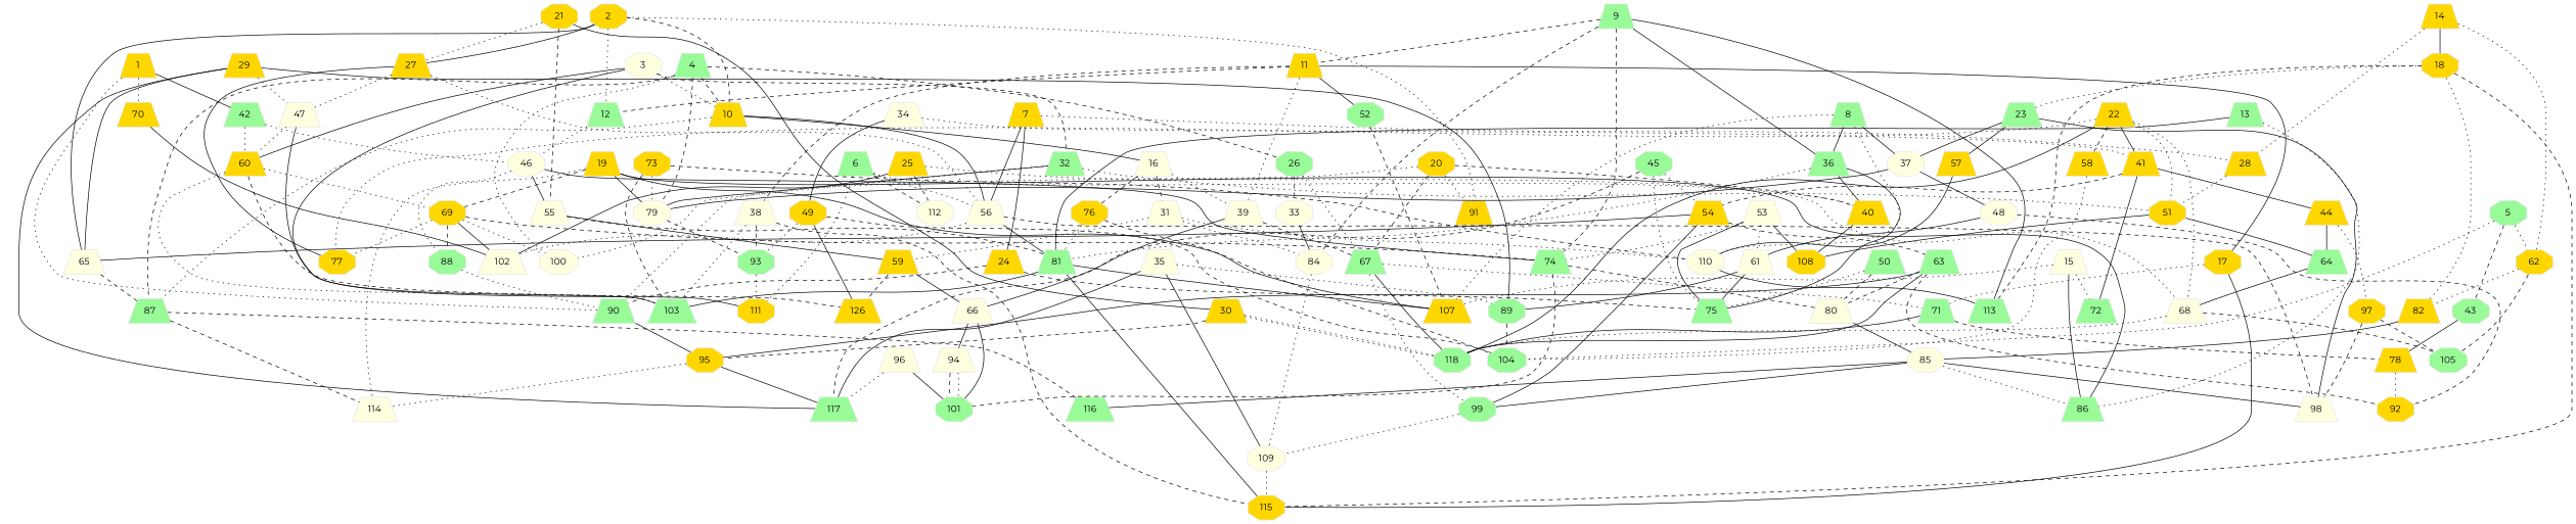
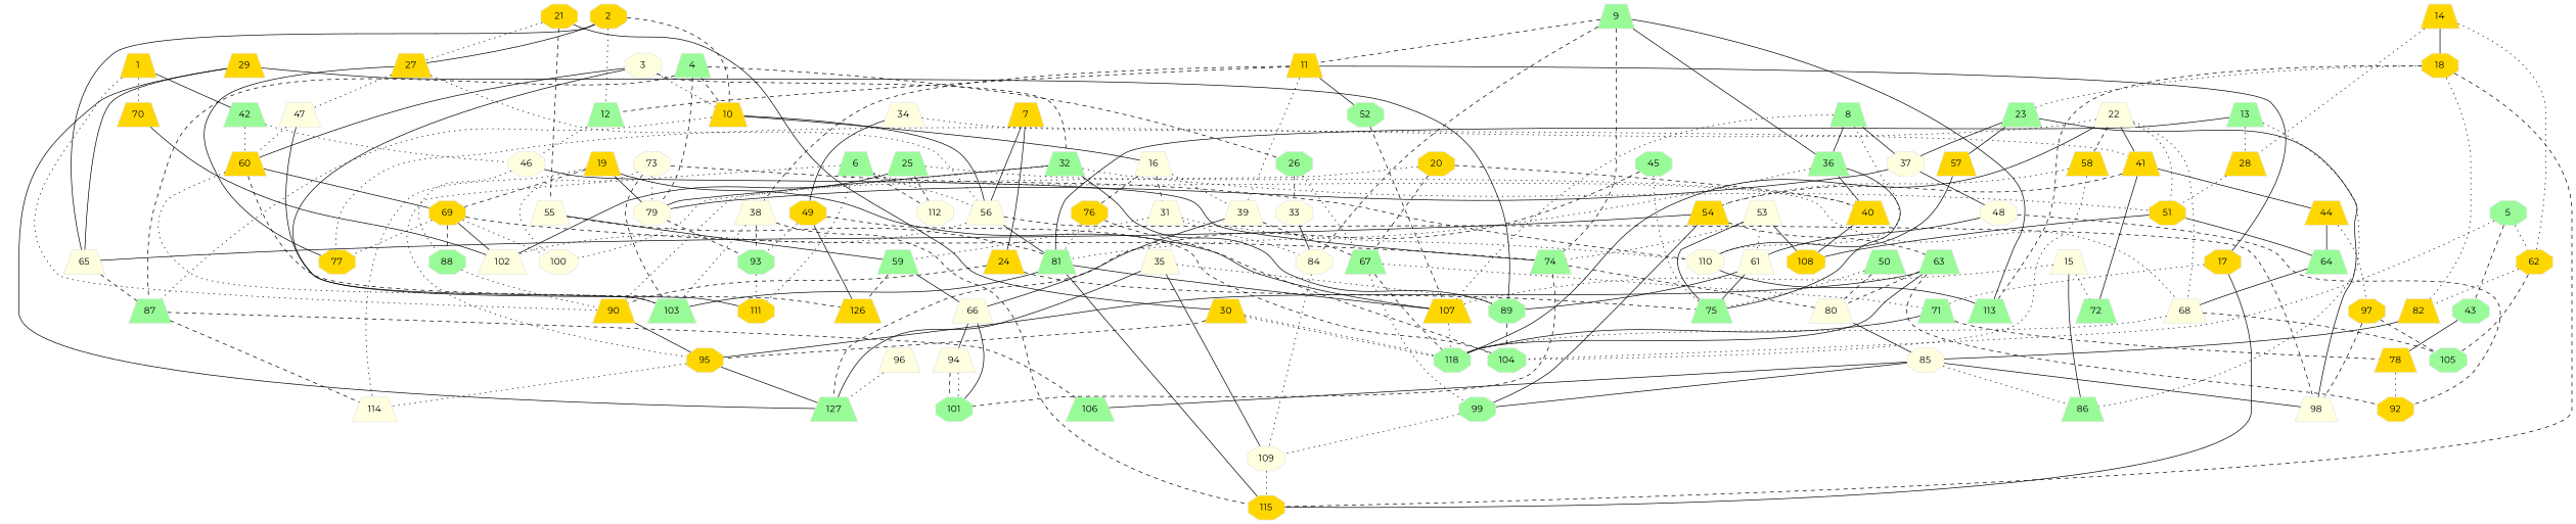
  graph {
    fontname=Montserrat
    node [color=gray90 fillcolor=gold fontname=Montserrat shape=trapezium style=filled]
    edge [fontname=Montserrat style=solid]
    42 [fillcolor=palegreen]
    1
    70
-   90 [fillcolor=palegreen]
+   90
    60
    46 [fillcolor=lightyellow shape=octagon]
    102 [fillcolor=lightyellow]
    95 [shape=octagon]
    2 [shape=octagon]
    10
    12 [fillcolor=palegreen]
    27
    65 [fillcolor=lightyellow]
-   91
    87 [fillcolor=palegreen]
    56 [fillcolor=lightyellow]
    16 [fillcolor=lightyellow]
    77 [shape=octagon]
    47 [fillcolor=lightyellow]
    3 [fillcolor=lightyellow shape=octagon]
    32 [fillcolor=palegreen]
    103 [fillcolor=palegreen]
    79 [fillcolor=lightyellow shape=octagon]
    100 [fillcolor=lightyellow shape=octagon]
    51 [shape=octagon]
    89 [fillcolor=palegreen shape=octagon]
    69 [shape=octagon]
    n28 [label=126]
    4 [fillcolor=palegreen]
    26 [fillcolor=palegreen shape=octagon]
    67 [fillcolor=palegreen]
    33 [fillcolor=lightyellow shape=octagon]
    93 [fillcolor=palegreen shape=octagon]
    114 [fillcolor=lightyellow]
-   106 [fillcolor=palegreen label=116]
+   106 [fillcolor=palegreen]
    5 [fillcolor=palegreen shape=octagon]
    43 [fillcolor=palegreen shape=octagon]
    62 [shape=octagon]
    104 [fillcolor=palegreen shape=octagon]
    78
    82
    105 [fillcolor=palegreen shape=octagon]
    6 [fillcolor=palegreen]
    68 [fillcolor=lightyellow]
    111 [shape=octagon]
    112 [fillcolor=lightyellow shape=octagon]
    81 [fillcolor=palegreen]
    98 [fillcolor=lightyellow]
    118 [fillcolor=palegreen shape=octagon]
-   117 [fillcolor=palegreen]
+   117 [fillcolor=palegreen label=127]
    7
    24
    28
    75 [fillcolor=palegreen]
    8 [fillcolor=palegreen]
    36 [fillcolor=palegreen]
    37 [fillcolor=lightyellow shape=octagon]
    107
    110 [fillcolor=lightyellow shape=octagon]
    40
    48 [fillcolor=lightyellow shape=octagon]
    113 [fillcolor=palegreen]
    9 [fillcolor=palegreen]
    11
    74 [fillcolor=palegreen]
    84 [fillcolor=lightyellow shape=octagon]
    17 [shape=octagon]
    38 [fillcolor=lightyellow]
    39 [fillcolor=lightyellow]
    52 [fillcolor=palegreen shape=octagon]
    80 [fillcolor=lightyellow]
    101 [fillcolor=palegreen shape=octagon]
    109 [fillcolor=lightyellow shape=octagon]
    31 [fillcolor=lightyellow]
    76 [shape=octagon]
    71 [fillcolor=palegreen]
    115 [shape=octagon]
    66 [fillcolor=lightyellow]
    55 [fillcolor=lightyellow]
    88 [fillcolor=palegreen shape=octagon]
    13 [fillcolor=palegreen]
    86 [fillcolor=palegreen]
    14
    18 [shape=octagon]
    23 [fillcolor=palegreen]
    15 [fillcolor=lightyellow]
    72 [fillcolor=palegreen]
-   59
+   59 [fillcolor=palegreen]
    57
    85 [fillcolor=lightyellow shape=octagon]
    19
    20 [shape=octagon]
    108 [shape=octagon]
    99 [fillcolor=palegreen shape=octagon]
    21 [shape=octagon]
    30
-   22
+   22 [fillcolor=lightyellow]
    41
    58
    44
    54
    64 [fillcolor=palegreen]
-   25
+   25 [fillcolor=palegreen]
    29
    34 [fillcolor=lightyellow]
    49 [shape=octagon]
    35 [fillcolor=lightyellow]
    61 [fillcolor=lightyellow]
    92 [shape=octagon]
    94 [fillcolor=lightyellow]
    97 [shape=octagon]
    63 [fillcolor=palegreen]
    45 [fillcolor=palegreen shape=octagon]
    50 [fillcolor=palegreen]
    53 [fillcolor=lightyellow]
-   73 [shape=octagon]
+   73 [fillcolor=lightyellow shape=octagon]
    96 [fillcolor=lightyellow]
    42 -- 60 [style=dotted]
    42 -- 46 [style=dotted]
    1 -- 42
    1 -- 70 [style=dotted]
    1 -- 90 [style=dotted]
    70 -- 102
    90 -- 95
    60 -- 103 [style=dotted]
-   60 -- 69 [style=dotted]
+   60 -- 69
    60 -- n28 [style=dashed]
    46 -- 74
-   46 -- 55
    46 -- 88 [style=dotted]
    95 -- 114 [style=dotted]
    95 -- 117
    2 -- 10 [style=dashed]
    2 -- 12 [style=dotted]
    2 -- 27
    2 -- 65
-   2 -- 91 [style=dotted]
    10 -- 87 [style=dotted]
    10 -- 56
    10 -- 16
    12 -- 46 [style=dotted]
    27 -- 56 [style=dotted]
    27 -- 77
    27 -- 47 [style=dotted]
    65 -- 87 [style=dashed]
    87 -- 114 [style=dashed]
    87 -- 106 [style=dashed]
    56 -- 102 [style=dotted]
    56 -- 81
    56 -- 98 [style=dashed]
    16 -- 39 [style=dotted]
    16 -- 31 [style=dashed]
    16 -- 76 [style=dashed]
    47 -- 60 [style=dotted]
    47 -- 111
    3 -- 60
    3 -- 10 [style=dotted]
    3 -- 32 [style=dashed]
    3 -- 103
    32 -- 79
    32 -- 100 [style=dotted]
    32 -- 51 [style=dotted]
+   32 -- 89
    79 -- 93 [style=dashed]
    51 -- 108
    51 -- 64
    89 -- 104 [style=dashed]
    69 -- 102
    69 -- 77 [style=dotted]
    69 -- 100 [style=dotted]
    69 -- 74 [style=dashed]
    69 -- 88 [style=dashed]
    4 -- 10 [style=dashed]
    4 -- 87 [style=dashed]
    4 -- 79 [style=dashed]
-   4 -- 100 [style=dotted]
+   73 -- 100 [style=dotted]
    4 -- 26 [style=dashed]
    26 -- 67 [style=dotted]
    26 -- 33 [style=dashed]
-   67 -- 118
+   67 -- 118 [style=dashed]
    67 -- 71 [style=dotted]
    67 -- 99 [style=dotted]
    33 -- 84
    93 -- 111 [style=dotted]
    5 -- 43 [style=dashed]
    5 -- 62 [style=dotted]
    5 -- 104 [style=dotted]
    43 -- 78
    62 -- 82 [style=dotted]
    62 -- 105 [style=dashed]
    78 -- 92 [style=dotted]
    82 -- 85
+   6 -- 95 [style=dotted]
    6 -- 56 [style=dotted]
    6 -- 68 [style=dotted]
    6 -- 111 [style=dotted]
    6 -- 112 [style=dashed]
    68 -- 105 [style=dashed]
    68 -- 118 [style=dotted]
    81 -- 103
    81 -- 107
    81 -- 115
    7 -- 56
    7 -- 24
-   7 -- 28 [style=dotted]
+   13 -- 28 [style=dotted]
    24 -- 90 [style=dashed]
    24 -- 75 [style=dashed]
    28 -- 51 [style=dotted]
    8 -- 36
    8 -- 37
    8 -- 107 [style=dotted]
    8 -- 110 [style=dotted]
    36 -- 81 [style=dotted]
    36 -- 75
    36 -- 40
    37 -- 79
    37 -- 48
+   107 -- 118 [style=dotted]
    110 -- 113
    40 -- 108
    48 -- 61
    48 -- 92 [style=dashed]
    9 -- 36
    9 -- 113
    9 -- 11 [style=dashed]
    9 -- 74 [style=dashed]
    9 -- 84 [style=dashed]
    11 -- 12 [style=dashed]
    11 -- 17
    11 -- 38 [style=dashed]
    11 -- 39 [style=dotted]
    11 -- 52
    74 -- 80 [style=dashed]
    74 -- 101 [style=dashed]
    84 -- 109 [style=dotted]
    17 -- 71 [style=dotted]
    17 -- 115
    38 -- 103 [style=dotted]
    38 -- 93 [style=dashed]
    38 -- 115 [style=dashed]
    39 -- 67 [style=dashed]
    39 -- 66
    52 -- 107 [style=dashed]
    80 -- 85
    109 -- 115 [style=dotted]
    31 -- 110 [style=dotted]
    31 -- 84 [style=dotted]
    31 -- 59 [style=dotted]
    76 -- 104 [style=dashed]
    76 -- 81 [style=dotted]
    71 -- 78 [style=dashed]
    71 -- 118
    66 -- 101
    66 -- 94
    55 -- 81 [style=dashed]
    55 -- 59
    88 -- 90 [style=dotted]
    13 -- 81
    13 -- 86 [style=dotted]
    14 -- 62 [style=dotted]
    14 -- 28 [style=dotted]
    14 -- 18
    18 -- 82 [style=dotted]
    18 -- 113 [style=dashed]
    18 -- 115 [style=dashed]
    18 -- 23 [style=dotted]
    23 -- 98
    23 -- 37
    23 -- 57
    15 -- 107 [style=dotted]
    15 -- 86
    15 -- 72 [style=dotted]
    59 -- n28 [style=dashed]
    59 -- 66
    57 -- 110
    85 -- 106
    85 -- 98
    85 -- 86 [style=dotted]
    85 -- 99
    19 -- 79
    19 -- 69 [style=dashed]
    19 -- 114 [style=dotted]
    19 -- 107
-   19 -- 86
    20 -- 90 [style=dotted]
-   20 -- 91 [style=dotted]
    20 -- 67 [style=dashed]
    20 -- 40 [style=dashed]
    99 -- 109 [style=dotted]
    21 -- 27 [style=dotted]
    21 -- 55 [style=dashed]
    21 -- 30
    30 -- 95 [style=dashed]
    30 -- 118 [style=dotted]
    30 -- 118 [style=dotted]
    22 -- 77 [style=dotted]
    22 -- 51 [style=dotted]
    22 -- 68 [style=dotted]
    22 -- 118
    22 -- 41
    22 -- 58 [style=dashed]
    41 -- 72
    41 -- 44
    41 -- 54 [style=dashed]
    58 -- 104 [style=dotted]
    44 -- 64
    44 -- 97 [style=dotted]
    54 -- 65
    54 -- 99
    54 -- 63 [style=dashed]
    64 -- 68
    25 -- 102
    25 -- 112 [style=dashed]
    25 -- 40 [style=dotted]
    29 -- 65
-   29 -- 47 [style=dotted]
    29 -- 89
    29 -- 117
    34 -- 41 [style=dotted]
    34 -- 49
    49 -- n28
    49 -- 93 [style=dotted]
    49 -- 104 [style=dashed]
    35 -- 89 [style=dotted]
    35 -- 117
    35 -- 109
    61 -- 89
    61 -- 75
    94 -- 101 [style=dashed]
    94 -- 101 [style=dotted]
    97 -- 105 [style=dashed]
    97 -- 98 [style=dashed]
    63 -- 95
    63 -- 118
    63 -- 80 [style=dashed]
    63 -- 92 [style=dashed]
    45 -- 117 [style=dashed]
    45 -- 75 [style=dotted]
-   45 -- 54 [style=dotted]
+   58 -- 54 [style=dotted]
    50 -- 75 [style=dotted]
    50 -- 80 [style=dashed]
    53 -- 75
    53 -- 74 [style=dotted]
    53 -- 108
    53 -- 61 [style=dotted]
    73 -- 103 [style=dashed]
    73 -- 79 [style=dotted]
    73 -- 110 [style=dashed]
    96 -- 117 [style=dotted]
-   96 -- 101
  }
